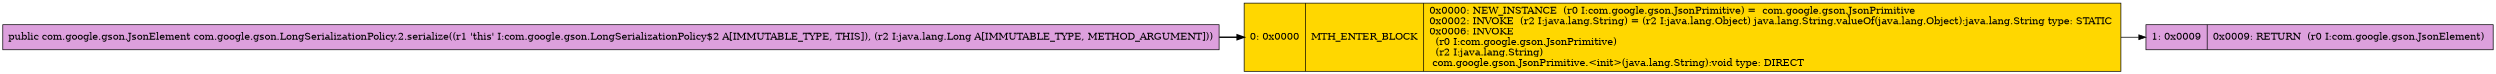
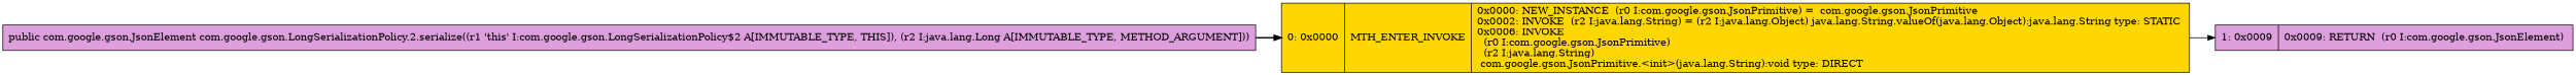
  digraph {
    rankdir=LR
    node [shape=record style=filled fillcolor=plum]
-   n1 [label="{0\:\ 0x0000|MTH_ENTER_BLOCK\l|0x0000: NEW_INSTANCE  (r0 I:com.google.gson.JsonPrimitive) =  com.google.gson.JsonPrimitive \l0x0002: INVOKE  (r2 I:java.lang.String) = (r2 I:java.lang.Object) java.lang.String.valueOf(java.lang.Object):java.lang.String type: STATIC \l0x0006: INVOKE  \l  (r0 I:com.google.gson.JsonPrimitive)\l  (r2 I:java.lang.String)\l com.google.gson.JsonPrimitive.\<init\>(java.lang.String):void type: DIRECT \l}" fillcolor=gold]
+   n1 [label="{0\:\ 0x0000|MTH_ENTER_INVOKE\l|0x0000: NEW_INSTANCE  (r0 I:com.google.gson.JsonPrimitive) =  com.google.gson.JsonPrimitive \l0x0002: INVOKE  (r2 I:java.lang.String) = (r2 I:java.lang.Object) java.lang.String.valueOf(java.lang.Object):java.lang.String type: STATIC \l0x0006: INVOKE  \l  (r0 I:com.google.gson.JsonPrimitive)\l  (r2 I:java.lang.String)\l com.google.gson.JsonPrimitive.\<init\>(java.lang.String):void type: DIRECT \l}" fillcolor=gold]
    n2 [label="{1\:\ 0x0009|0x0009: RETURN  (r0 I:com.google.gson.JsonElement) \l}"]
    n3 [label="{public com.google.gson.JsonElement com.google.gson.LongSerializationPolicy.2.serialize((r1 'this' I:com.google.gson.LongSerializationPolicy$2 A[IMMUTABLE_TYPE, THIS]), (r2 I:java.lang.Long A[IMMUTABLE_TYPE, METHOD_ARGUMENT])) }"]
    n1 -> n2 [style=solid]
    n3 -> n1 [style=bold]
  }
